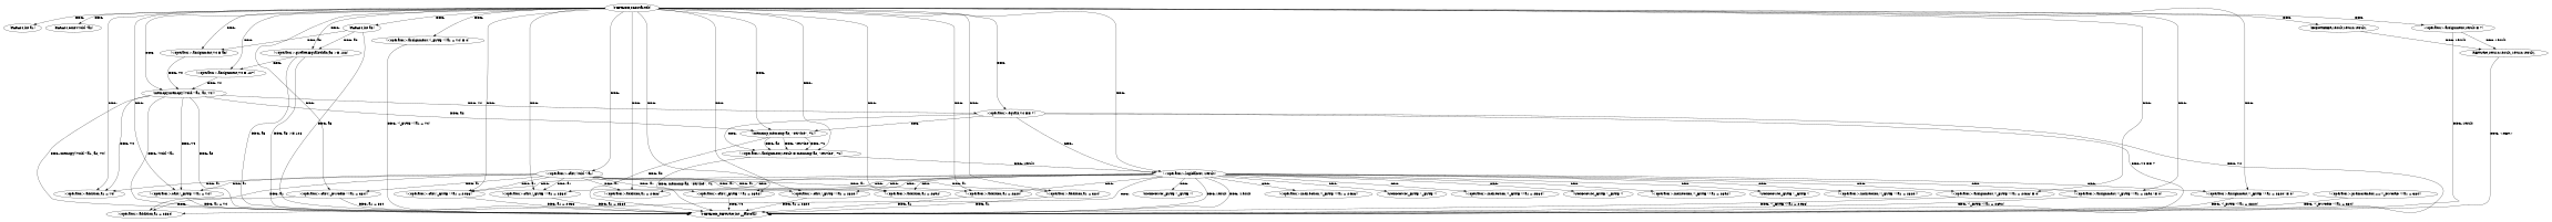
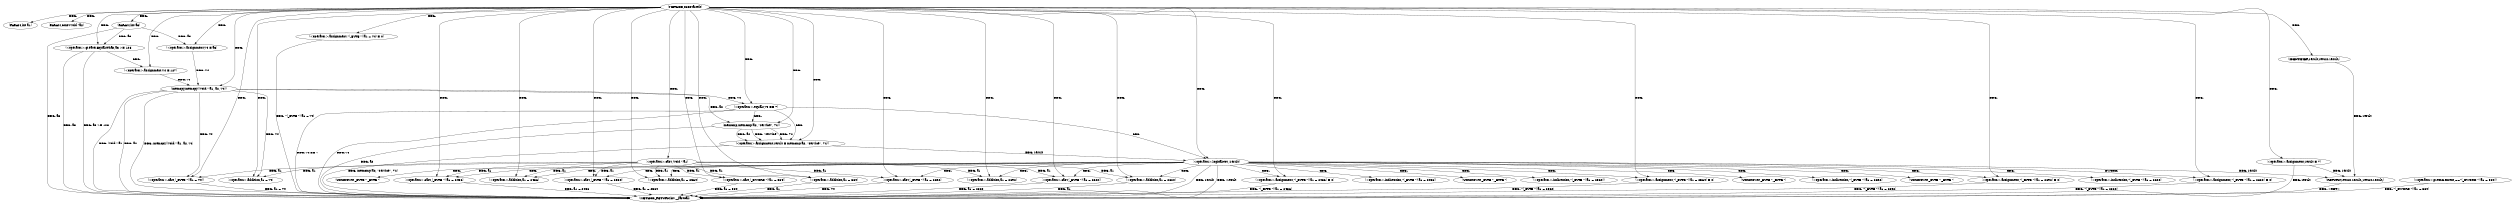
  digraph {
    n1 [label="(METHOD,IGDstartelt)"]
    n2 [label="(PARAM,int a1)"]
    n3 [label="(PARAM,const void *a2)"]
    n4 [label="(PARAM,int a3)"]
    n5 [label="(<operator>.assignment,v4 = a3)"]
    n6 [label="(<operator>.greaterEqualsThan,a3 >= 128)"]
    n7 [label="(<operator>.assignment,v4 = 127)"]
    n8 [label="(memcpy,memcpy((void *)a1, a2, v4))"]
    n9 [label="(<operator>.cast,(void *)a1)"]
    n10 [label="(<operator>.assignment,*(_BYTE *)(a1 + v4) = 0)"]
    n11 [label="(<operator>.cast,(_BYTE *)(a1 + v4))"]
    n12 [label="(<operator>.addition,a1 + v4)"]
    n13 [label="(<operator>.cast,(_DWORD *)(a1 + 384))"]
    n14 [label="(<operator>.addition,a1 + 384)"]
    n15 [label="(<operator>.assignment,result = 7)"]
    n16 [label="(<operator>.equals,v4 == 7)"]
    n17 [label="(<operator>.assignment,result = memcmp(a2, \"service\", 7u))"]
    n18 [label="(memcmp,memcmp(a2, \"service\", 7u))"]
    n19 [label="(<operator>.logicalNot,!result)"]
    n20 [label="(<operator>.assignment,*(_BYTE *)(a1 + 2436) = 0)"]
    n21 [label="(<operator>.cast,(_BYTE *)(a1 + 2436))"]
    n22 [label="(<operator>.addition,a1 + 2436)"]
+   n23 [label="(<operator>.assignment,*(_BYTE *)(a1 + 2564) = 0)"]
    n24 [label="(<operator>.cast,(_BYTE *)(a1 + 2564))"]
    n25 [label="(<operator>.addition,a1 + 2564)"]
    n26 [label="(<operator>.assignment,*(_BYTE *)(a1 + 2692) = 0)"]
    n27 [label="(<operator>.cast,(_BYTE *)(a1 + 2692))"]
    n28 [label="(<operator>.addition,a1 + 2692)"]
    n29 [label="(<operator>.assignment,*(_BYTE *)(a1 + 2820) = 0)"]
    n30 [label="(<operator>.cast,(_BYTE *)(a1 + 2820))"]
    n31 [label="(<operator>.addition,a1 + 2820)"]
    n32 [label="(IDENTIFIER,result,return result;)"]
    n33 [label="(METHOD_RETURN,int __fastcall)"]
    n34 [label="(RETURN,return result;,return result;)"]
    n35 [label="(<operator>.indirection,*(_BYTE *)(a1 + 2436))"]
    n36 [label="(UNKNOWN,_BYTE *,_BYTE *)"]
    n37 [label="(<operator>.indirection,*(_BYTE *)(a1 + 2564))"]
    n38 [label="(UNKNOWN,_BYTE *,_BYTE *)"]
    n39 [label="(<operator>.indirection,*(_BYTE *)(a1 + 2692))"]
    n40 [label="(UNKNOWN,_BYTE *,_BYTE *)"]
    n41 [label="(<operator>.indirection,*(_BYTE *)(a1 + 2820))"]
    n42 [label="(UNKNOWN,_BYTE *,_BYTE *)"]
    n43 [label="(<operator>.preIncrement,++*(_DWORD *)(a1 + 384))"]
    n1 -> n2 [label="DDG: "]
    n1 -> n3 [label="DDG: "]
    n1 -> n4 [label="DDG: "]
    n1 -> n5 [label="DDG: "]
    n1 -> n6 [label="DDG: "]
    n1 -> n7 [label="DDG: "]
    n1 -> n8 [label="DDG: "]
    n1 -> n9 [label="DDG: "]
    n1 -> n10 [label="DDG: "]
    n1 -> n11 [label="DDG: "]
    n1 -> n12 [label="DDG: "]
    n1 -> n13 [label="DDG: "]
    n1 -> n14 [label="DDG: "]
    n1 -> n15 [label="DDG: "]
    n1 -> n16 [label="DDG: "]
    n1 -> n17 [label="DDG: "]
    n1 -> n18 [label="DDG: "]
    n1 -> n19 [label="DDG: "]
    n1 -> n20 [label="DDG: "]
    n1 -> n21 [label="DDG: "]
    n1 -> n22 [label="DDG: "]
+   n1 -> n23 [label="DDG: "]
    n1 -> n24 [label="DDG: "]
-   n13 -> n25 [label="DDG: "]
+   n1 -> n25 [label="DDG: "]
    n1 -> n26 [label="DDG: "]
    n1 -> n27 [label="DDG: "]
    n1 -> n28 [label="DDG: "]
    n1 -> n29 [label="DDG: "]
    n1 -> n30 [label="DDG: "]
    n1 -> n31 [label="DDG: "]
    n1 -> n32 [label="DDG: "]
    n4 -> n5 [label="DDG: a3"]
    n4 -> n6 [label="DDG: a3"]
    n4 -> n33 [label="DDG: a3"]
    n5 -> n8 [label="DDG: v4"]
    n6 -> n7 [label="CDG: "]
    n6 -> n33 [label="DDG: a3"]
    n6 -> n33 [label="DDG: a3 >= 128"]
    n7 -> n8 [label="DDG: v4"]
    n8 -> n11 [label="DDG: v4"]
    n8 -> n12 [label="DDG: v4"]
    n8 -> n16 [label="DDG: v4"]
    n8 -> n18 [label="DDG: a2"]
    n8 -> n33 [label="DDG: a2"]
    n8 -> n33 [label="DDG: memcpy((void *)a1, a2, v4)"]
    n8 -> n33 [label="DDG: (void *)a1"]
    n9 -> n11 [label="DDG: a1"]
    n9 -> n12 [label="DDG: a1"]
    n9 -> n13 [label="DDG: a1"]
    n9 -> n14 [label="DDG: a1"]
    n9 -> n21 [label="DDG: a1"]
    n9 -> n22 [label="DDG: a1"]
    n9 -> n24 [label="DDG: a1"]
    n9 -> n25 [label="DDG: a1"]
    n9 -> n27 [label="DDG: a1"]
    n9 -> n28 [label="DDG: a1"]
    n9 -> n30 [label="DDG: a1"]
    n9 -> n31 [label="DDG: a1"]
    n10 -> n33 [label="DDG: *(_BYTE *)(a1 + v4)"]
    n11 -> n33 [label="DDG: a1 + v4"]
    n13 -> n33 [label="DDG: a1 + 384"]
    n14 -> n33 [label="DDG: a1"]
    n15 -> n33 [label="DDG: result"]
    n15 -> n34 [label="DDG: result"]
    n16 -> n17 [label="CDG: "]
    n16 -> n18 [label="CDG: "]
    n16 -> n19 [label="CDG: "]
    n16 -> n33 [label="DDG: v4 == 7"]
    n16 -> n33 [label="DDG: v4"]
    n17 -> n19 [label="DDG: result"]
    n17 -> n33 [label="DDG: memcmp(a2, \"service\", 7u)"]
    n18 -> n17 [label="DDG: a2"]
    n18 -> n17 [label="DDG: \"service\""]
    n18 -> n17 [label="DDG: 7u"]
    n18 -> n33 [label="DDG: a2"]
    n19 -> n20 [label="CDG: "]
    n19 -> n21 [label="CDG: "]
    n19 -> n22 [label="CDG: "]
+   n19 -> n23 [label="CDG: "]
    n19 -> n24 [label="CDG: "]
    n19 -> n25 [label="CDG: "]
    n19 -> n26 [label="CDG: "]
    n19 -> n27 [label="CDG: "]
    n19 -> n28 [label="CDG: "]
-   n19 -> n29 [label="CDG: "]
+   n19 -> n29 [label="DWORD: "]
    n19 -> n30 [label="CDG: "]
    n19 -> n31 [label="CDG: "]
    n19 -> n33 [label="DDG: result"]
    n19 -> n33 [label="DDG: !result"]
+   n19 -> n34 [label="DDG: result"]
    n19 -> n35 [label="CDG: "]
    n19 -> n36 [label="CDG: "]
    n19 -> n37 [label="CDG: "]
    n19 -> n38 [label="CDG: "]
    n19 -> n39 [label="CDG: "]
    n19 -> n40 [label="CDG: "]
    n19 -> n41 [label="CDG: "]
    n19 -> n42 [label="CDG: "]
    n20 -> n33 [label="DDG: *(_BYTE *)(a1 + 2436)"]
    n21 -> n33 [label="DDG: a1 + 2436"]
+   n23 -> n33 [label="DDG: *(_BYTE *)(a1 + 2564)"]
    n24 -> n33 [label="DDG: a1 + 2564"]
-   n26 -> n33 [label="CDG: *(_BYTE *)(a1 + 2692)"]
+   n26 -> n33 [label="DDG: *(_BYTE *)(a1 + 2692)"]
    n27 -> n33 [label="DDG: v4"]
    n29 -> n33 [label="DDG: *(_BYTE *)(a1 + 2820)"]
    n30 -> n33 [label="DDG: a1 + 2820"]
    n31 -> n33 [label="DDG: a1"]
    n32 -> n34 [label="DDG: result"]
    n34 -> n33 [label="DDG: <RET>"]
    n43 -> n33 [label="DDG: *(_DWORD *)(a1 + 384)"]
  }
